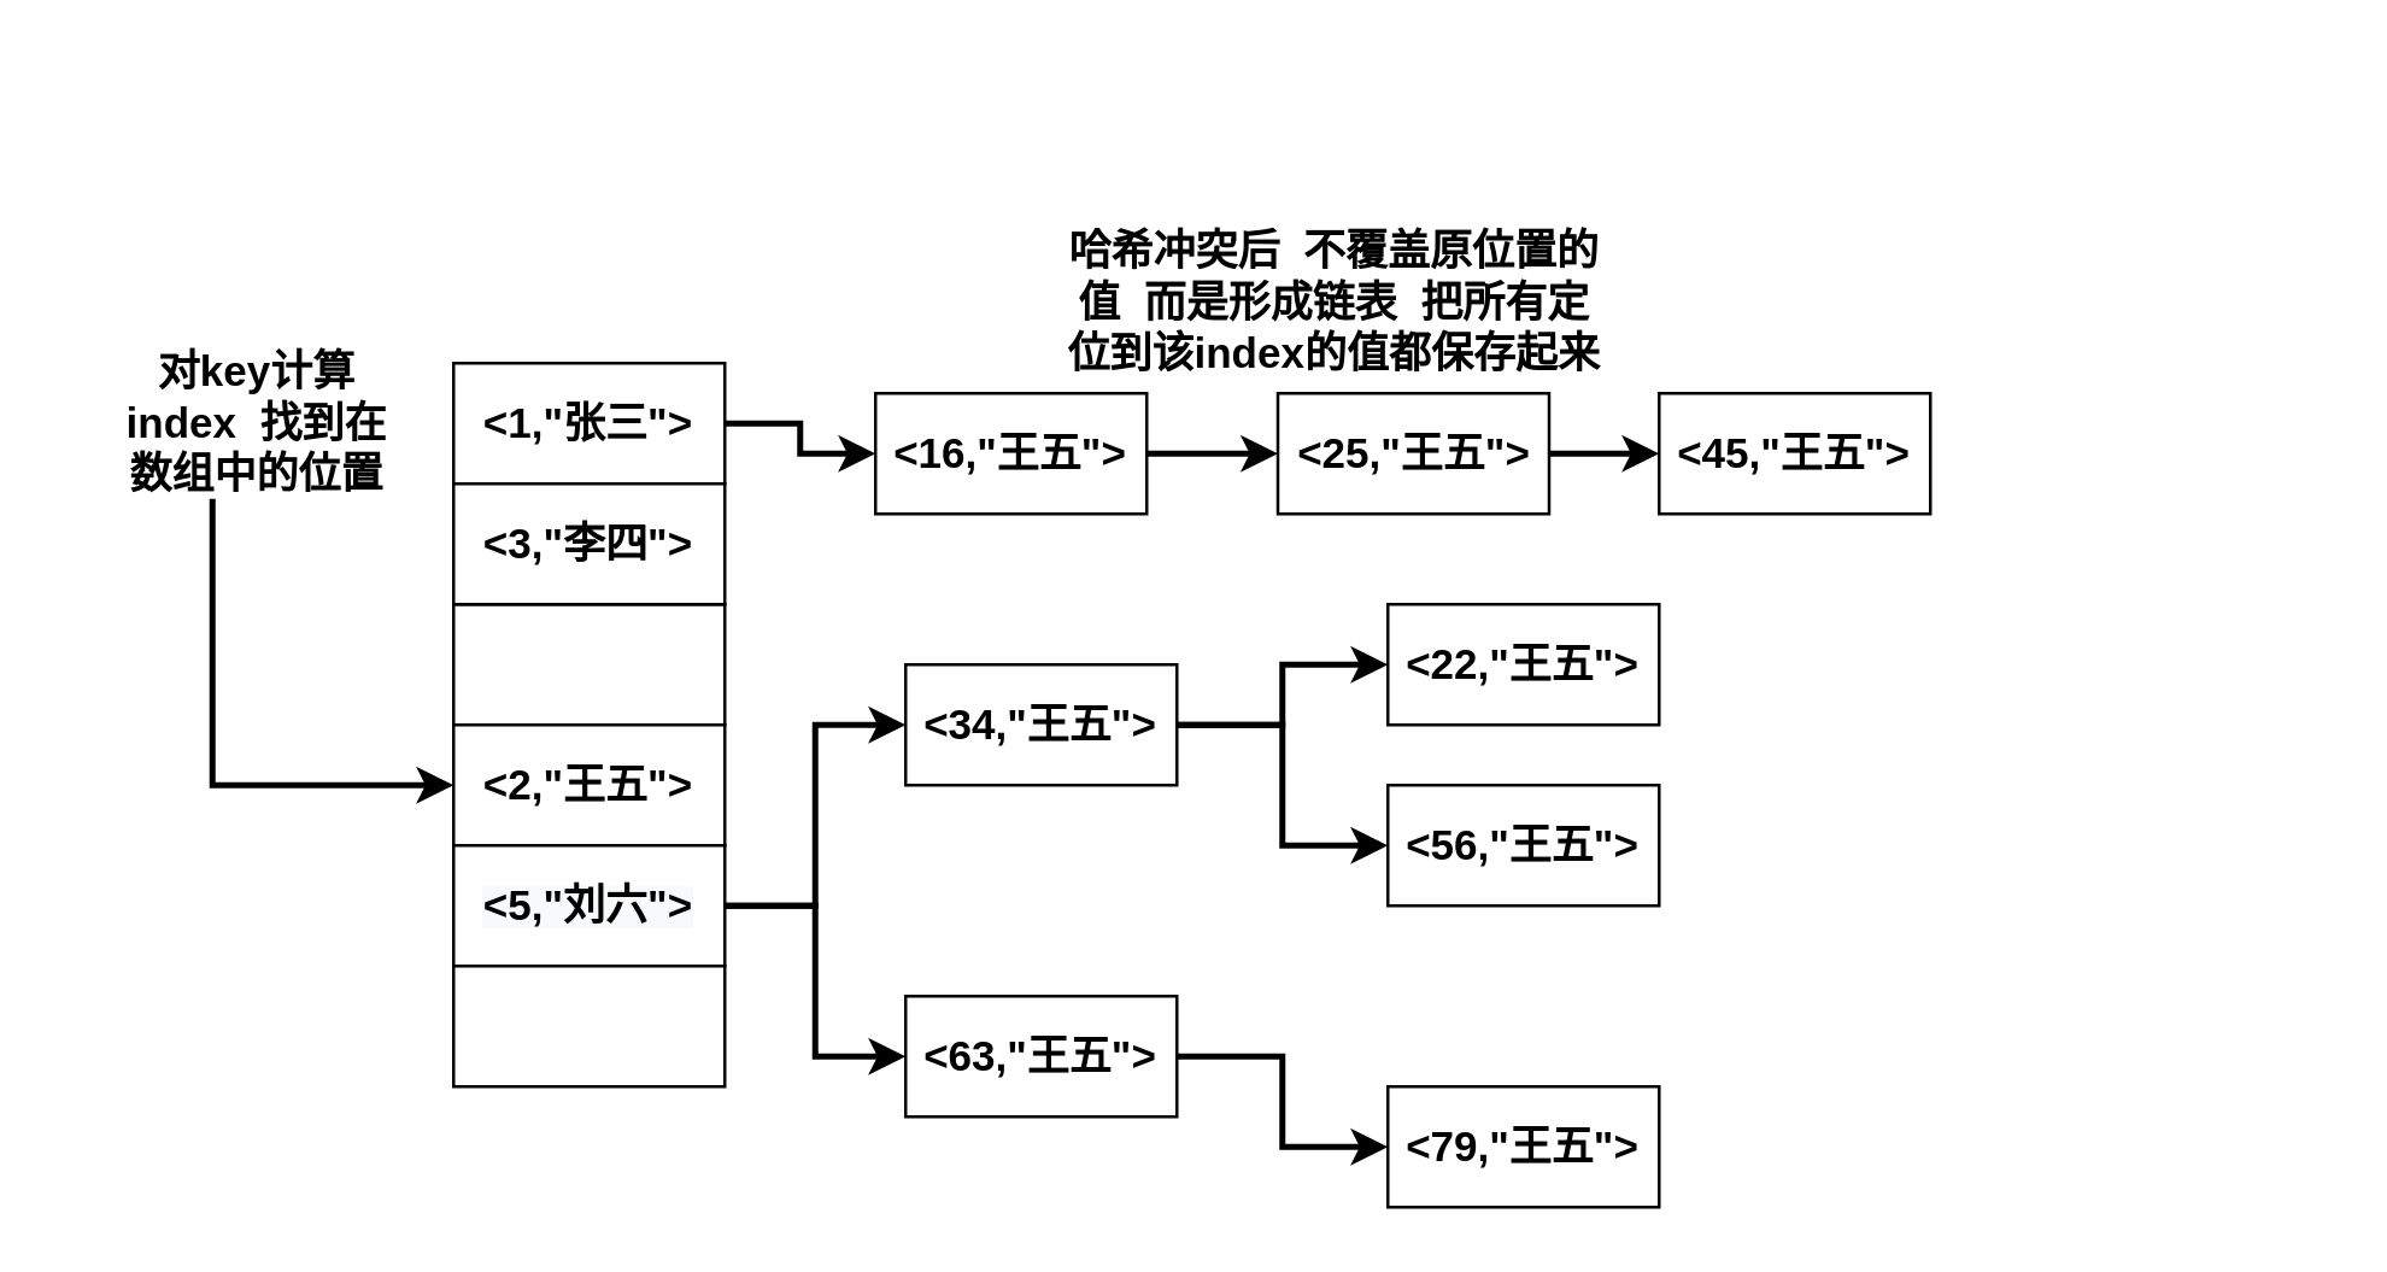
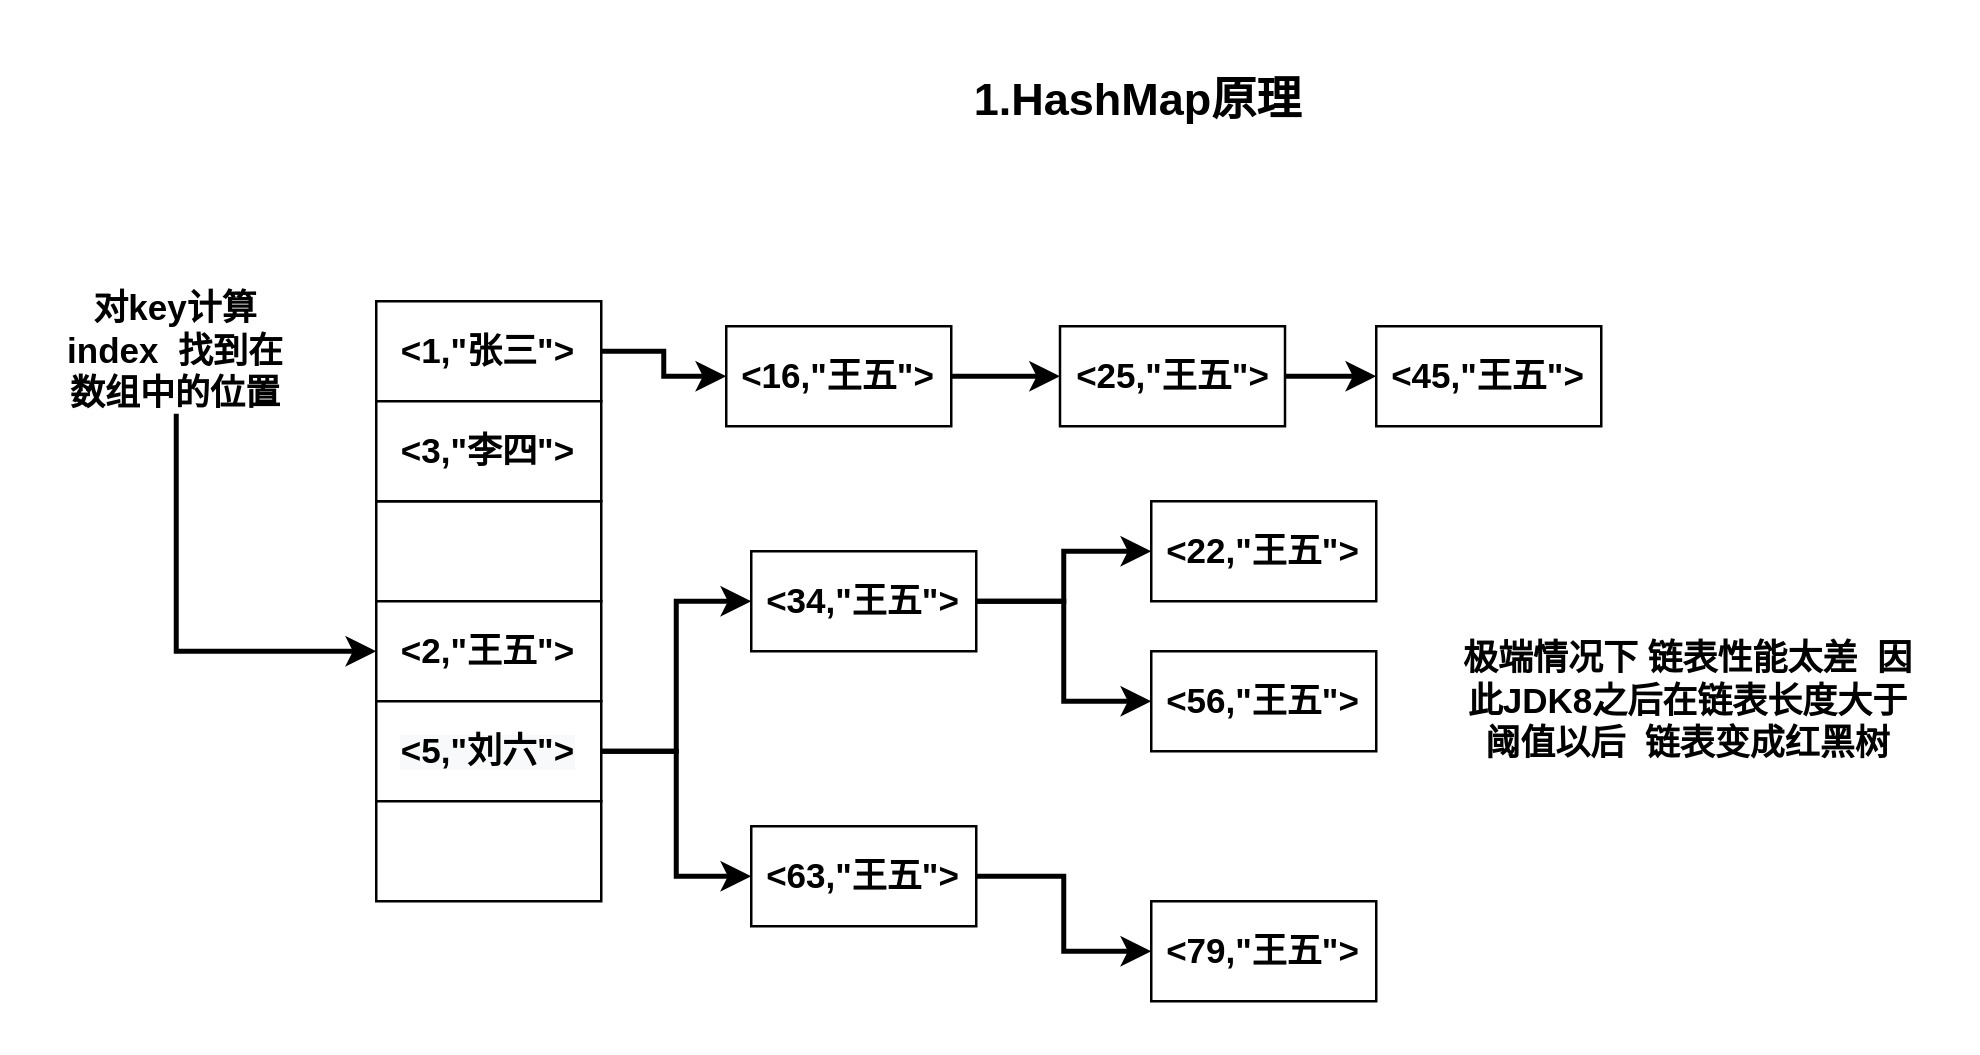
  <mxCell id="0" />
  <mxCell id="1" parent="0" />
+ <mxCell id="2" value="&lt;font size=&quot;1&quot;&gt;&lt;b style=&quot;font-size: 18px&quot;&gt;1.HashMap原理&lt;/b&gt;&lt;/font&gt;" style="text;html=1;strokeColor=none;fillColor=none;align=center;verticalAlign=middle;whiteSpace=wrap;rounded=0;" parent="1" vertex="1"><mxGeometry x="350" y="20" width="210" height="40" as="geometry" /></mxCell>
  <mxCell id="3" value="&lt;b&gt;&lt;font style=&quot;font-size: 14px&quot;&gt;&amp;lt;1,&quot;张三&quot;&amp;gt;&lt;/font&gt;&lt;/b&gt;" style="rounded=0;whiteSpace=wrap;html=1;" parent="1" vertex="1"><mxGeometry x="150" y="120" width="90" height="40" as="geometry" /></mxCell>
  <mxCell id="4" value="" style="rounded=0;whiteSpace=wrap;html=1;" parent="1" vertex="1"><mxGeometry x="150" y="200" width="90" height="40" as="geometry" /></mxCell>
  <mxCell id="5" style="edgeStyle=orthogonalEdgeStyle;rounded=0;orthogonalLoop=1;jettySize=auto;html=1;strokeWidth=2;exitX=1;exitY=0.5;exitDx=0;exitDy=0;" parent="1" source="3" target="15" edge="1"><mxGeometry relative="1" as="geometry" /></mxCell>
  <mxCell id="6" value="&lt;span&gt;&lt;b&gt;&lt;font style=&quot;font-size: 14px&quot;&gt;&amp;lt;3,&quot;李四&quot;&amp;gt;&lt;/font&gt;&lt;/b&gt;&lt;/span&gt;" style="rounded=0;whiteSpace=wrap;html=1;" parent="1" vertex="1"><mxGeometry x="150" y="160" width="90" height="40" as="geometry" /></mxCell>
  <mxCell id="7" value="&lt;span&gt;&lt;b&gt;&lt;font style=&quot;font-size: 14px&quot;&gt;&amp;lt;2,&quot;王五&quot;&amp;gt;&lt;/font&gt;&lt;/b&gt;&lt;/span&gt;" style="rounded=0;whiteSpace=wrap;html=1;" parent="1" vertex="1"><mxGeometry x="150" y="240" width="90" height="40" as="geometry" /></mxCell>
  <mxCell id="8" style="edgeStyle=orthogonalEdgeStyle;rounded=0;orthogonalLoop=1;jettySize=auto;html=1;entryX=0;entryY=0.5;entryDx=0;entryDy=0;strokeWidth=2;" parent="1" source="10" target="23" edge="1"><mxGeometry relative="1" as="geometry" /></mxCell>
  <mxCell id="9" style="edgeStyle=orthogonalEdgeStyle;rounded=0;orthogonalLoop=1;jettySize=auto;html=1;entryX=0;entryY=0.5;entryDx=0;entryDy=0;strokeWidth=2;" parent="1" source="10" target="25" edge="1"><mxGeometry relative="1" as="geometry" /></mxCell>
  <mxCell id="10" value="&lt;b style=&quot;color: rgb(0 , 0 , 0) ; font-family: &amp;#34;helvetica&amp;#34; ; font-size: 12px ; font-style: normal ; letter-spacing: normal ; text-align: center ; text-indent: 0px ; text-transform: none ; word-spacing: 0px ; background-color: rgb(248 , 249 , 250)&quot;&gt;&lt;font style=&quot;font-size: 14px&quot;&gt;&amp;lt;5,&quot;刘六&quot;&amp;gt;&lt;/font&gt;&lt;/b&gt;" style="rounded=0;whiteSpace=wrap;html=1;" parent="1" vertex="1"><mxGeometry x="150" y="280" width="90" height="40" as="geometry" /></mxCell>
  <mxCell id="11" value="" style="rounded=0;whiteSpace=wrap;html=1;" parent="1" vertex="1"><mxGeometry x="150" y="320" width="90" height="40" as="geometry" /></mxCell>
  <mxCell id="12" style="edgeStyle=orthogonalEdgeStyle;rounded=0;orthogonalLoop=1;jettySize=auto;html=1;entryX=0;entryY=0.5;entryDx=0;entryDy=0;strokeWidth=2;" parent="1" source="13" target="7" edge="1"><mxGeometry relative="1" as="geometry"><Array as="points"><mxPoint x="70" y="260" /></Array></mxGeometry></mxCell>
- <mxCell id="13" value="&lt;font style=&quot;font-size: 14px&quot;&gt;&lt;b&gt;对key计算index&amp;nbsp; 找到在数组中的位置&lt;/b&gt;&lt;/font&gt;" style="text;html=1;strokeColor=none;fillColor=none;align=center;verticalAlign=middle;whiteSpace=wrap;rounded=0;" parent="1" vertex="1"><mxGeometry x="35" y="115" width="100" height="50" as="geometry" /></mxCell>
+ <mxCell id="13" value="&lt;font style=&quot;font-size: 14px&quot;&gt;&lt;b&gt;对key计算index&amp;nbsp; 找到在数组中的位置&lt;/b&gt;&lt;/font&gt;" style="text;html=1;strokeColor=none;fillColor=none;align=center;verticalAlign=middle;whiteSpace=wrap;rounded=0;" parent="1" vertex="1"><mxGeometry x="20" y="115" width="100" height="50" as="geometry" /></mxCell>
  <mxCell id="14" style="edgeStyle=orthogonalEdgeStyle;rounded=0;orthogonalLoop=1;jettySize=auto;html=1;entryX=0;entryY=0.5;entryDx=0;entryDy=0;strokeWidth=2;" parent="1" source="15" target="17" edge="1"><mxGeometry relative="1" as="geometry" /></mxCell>
  <mxCell id="15" value="&lt;b style=&quot;font-family: &amp;#34;helvetica&amp;#34;&quot;&gt;&lt;font style=&quot;font-size: 14px&quot;&gt;&amp;lt;16,&quot;王五&quot;&amp;gt;&lt;/font&gt;&lt;/b&gt;" style="rounded=0;whiteSpace=wrap;html=1;" parent="1" vertex="1"><mxGeometry x="290" y="130" width="90" height="40" as="geometry" /></mxCell>
  <mxCell id="16" style="edgeStyle=orthogonalEdgeStyle;rounded=0;orthogonalLoop=1;jettySize=auto;html=1;entryX=0;entryY=0.5;entryDx=0;entryDy=0;strokeWidth=2;" parent="1" source="17" target="18" edge="1"><mxGeometry relative="1" as="geometry" /></mxCell>
  <mxCell id="17" value="&lt;b&gt;&lt;font style=&quot;font-size: 14px&quot;&gt;&amp;lt;25,&quot;王五&quot;&amp;gt;&lt;/font&gt;&lt;/b&gt;" style="rounded=0;whiteSpace=wrap;html=1;" parent="1" vertex="1"><mxGeometry x="423.5" y="130" width="90" height="40" as="geometry" /></mxCell>
  <mxCell id="18" value="&lt;b&gt;&lt;font style=&quot;font-size: 14px&quot;&gt;&amp;lt;45,&quot;王五&quot;&amp;gt;&lt;/font&gt;&lt;/b&gt;" style="rounded=0;whiteSpace=wrap;html=1;" parent="1" vertex="1"><mxGeometry x="550" y="130" width="90" height="40" as="geometry" /></mxCell>
- <mxCell id="19" value="&lt;font style=&quot;font-size: 14px&quot;&gt;&lt;b&gt;哈希冲突后&amp;nbsp; 不覆盖原位置的值&amp;nbsp; 而是形成链表&amp;nbsp; 把所有定位到该index的值都保存起来&lt;/b&gt;&lt;/font&gt;" style="text;html=1;strokeColor=none;fillColor=none;align=center;verticalAlign=middle;whiteSpace=wrap;rounded=0;" parent="1" vertex="1"><mxGeometry x="350" y="70" width="185" height="60" as="geometry" /></mxCell>
+ <mxCell id="20" value="&lt;span style=&quot;font-size: 14px&quot;&gt;&lt;b&gt;极端情况下 链表性能太差&amp;nbsp; 因此JDK8之后在链表长度大于阈值以后&amp;nbsp; 链表变成红黑树&lt;/b&gt;&lt;/span&gt;" style="text;html=1;strokeColor=none;fillColor=none;align=center;verticalAlign=middle;whiteSpace=wrap;rounded=0;" parent="1" vertex="1"><mxGeometry x="580" y="255" width="190" height="50" as="geometry" /></mxCell>
  <mxCell id="21" style="edgeStyle=orthogonalEdgeStyle;rounded=0;orthogonalLoop=1;jettySize=auto;html=1;entryX=0;entryY=0.5;entryDx=0;entryDy=0;strokeWidth=2;" parent="1" source="23" target="26" edge="1"><mxGeometry relative="1" as="geometry" /></mxCell>
  <mxCell id="22" style="edgeStyle=orthogonalEdgeStyle;rounded=0;orthogonalLoop=1;jettySize=auto;html=1;entryX=0;entryY=0.5;entryDx=0;entryDy=0;strokeWidth=2;" parent="1" source="23" target="27" edge="1"><mxGeometry relative="1" as="geometry" /></mxCell>
  <mxCell id="23" value="&lt;b style=&quot;font-family: &amp;#34;helvetica&amp;#34;&quot;&gt;&lt;font style=&quot;font-size: 14px&quot;&gt;&amp;lt;34,&quot;王五&quot;&amp;gt;&lt;/font&gt;&lt;/b&gt;" style="rounded=0;whiteSpace=wrap;html=1;" parent="1" vertex="1"><mxGeometry x="300" y="220" width="90" height="40" as="geometry" /></mxCell>
  <mxCell id="24" style="edgeStyle=orthogonalEdgeStyle;rounded=0;orthogonalLoop=1;jettySize=auto;html=1;entryX=0;entryY=0.5;entryDx=0;entryDy=0;strokeWidth=2;" parent="1" source="25" target="28" edge="1"><mxGeometry relative="1" as="geometry" /></mxCell>
  <mxCell id="25" value="&lt;b style=&quot;font-family: &amp;#34;helvetica&amp;#34;&quot;&gt;&lt;font style=&quot;font-size: 14px&quot;&gt;&amp;lt;63,&quot;王五&quot;&amp;gt;&lt;/font&gt;&lt;/b&gt;" style="rounded=0;whiteSpace=wrap;html=1;" parent="1" vertex="1"><mxGeometry x="300" y="330" width="90" height="40" as="geometry" /></mxCell>
  <mxCell id="26" value="&lt;b style=&quot;font-family: &amp;#34;helvetica&amp;#34;&quot;&gt;&lt;font style=&quot;font-size: 14px&quot;&gt;&amp;lt;22,&quot;王五&quot;&amp;gt;&lt;/font&gt;&lt;/b&gt;" style="rounded=0;whiteSpace=wrap;html=1;" parent="1" vertex="1"><mxGeometry x="460" y="200" width="90" height="40" as="geometry" /></mxCell>
  <mxCell id="27" value="&lt;b style=&quot;font-family: &amp;#34;helvetica&amp;#34;&quot;&gt;&lt;font style=&quot;font-size: 14px&quot;&gt;&amp;lt;56,&quot;王五&quot;&amp;gt;&lt;/font&gt;&lt;/b&gt;" style="rounded=0;whiteSpace=wrap;html=1;" parent="1" vertex="1"><mxGeometry x="460" y="260" width="90" height="40" as="geometry" /></mxCell>
  <mxCell id="28" value="&lt;b style=&quot;font-family: &amp;#34;helvetica&amp;#34;&quot;&gt;&lt;font style=&quot;font-size: 14px&quot;&gt;&amp;lt;79,&quot;王五&quot;&amp;gt;&lt;/font&gt;&lt;/b&gt;" style="rounded=0;whiteSpace=wrap;html=1;" parent="1" vertex="1"><mxGeometry x="460" y="360" width="90" height="40" as="geometry" /></mxCell>
